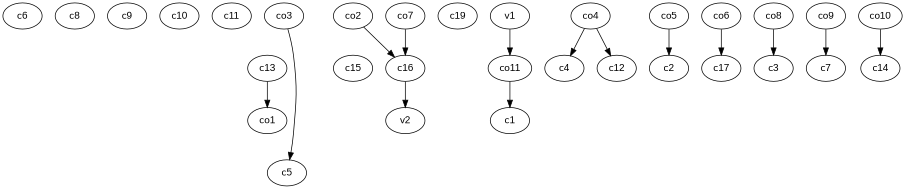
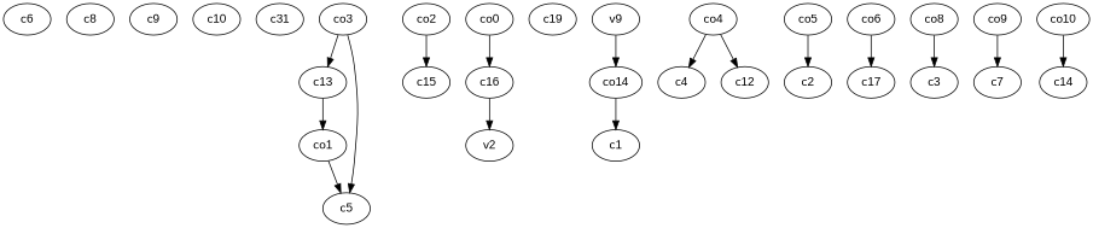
  strict digraph {
    fontname="Liberation Sans"
    node [fontname="Liberation Sans"]
    edge [fontname="Liberation Sans" weight=1]
    c6
    c8
    c9
    c10
-   c11
+   c11 [label=c31]
    c13
    co1
    c15
    c16
    v2
    n11 [label=c19]
-   v1
-   co11
+   v1 [label=v9]
+   co11 [label=co14]
    c5
    co2
    co3
    co4
    c4
    c12
    co5
    c2
    co6
    c17
-   co7
+   co7 [label=co0]
    co8
    c3
    co9
    c7
    co10
    c14
    c1
    c13 -> co1
+   co1 -> c5
    c16 -> v2
    v1 -> co11
    co11 -> c1
-   co2 -> c16
+   co2 -> c15
+   co3 -> c13
    co3 -> c5
    co4 -> c4
    co4 -> c12
    co5 -> c2
    co6 -> c17
    co7 -> c16
    co8 -> c3
    co9 -> c7
    co10 -> c14
  }
